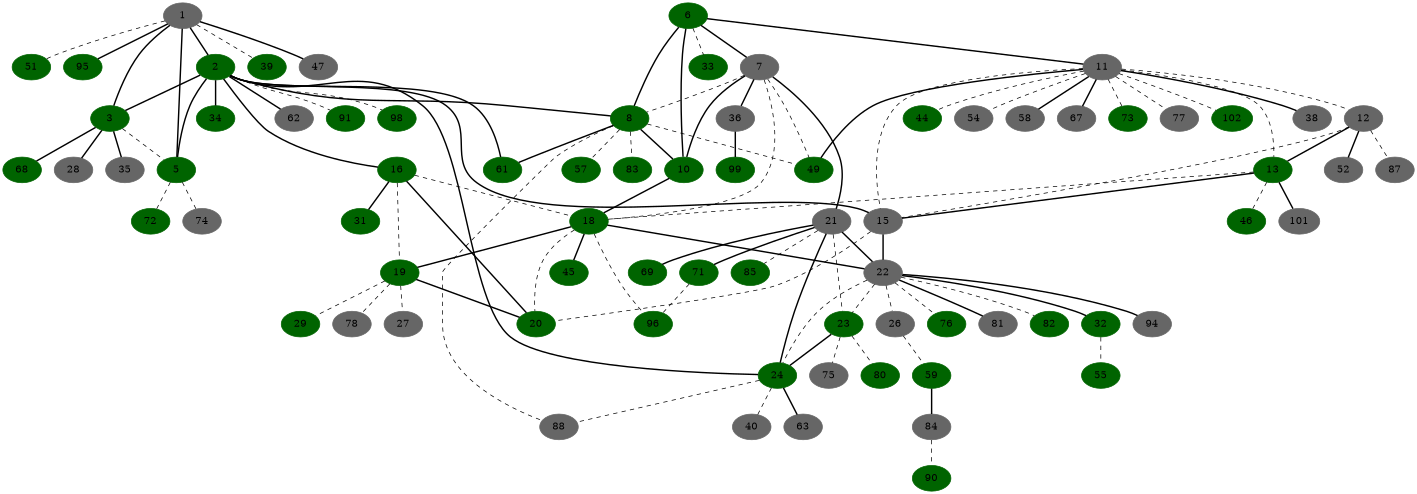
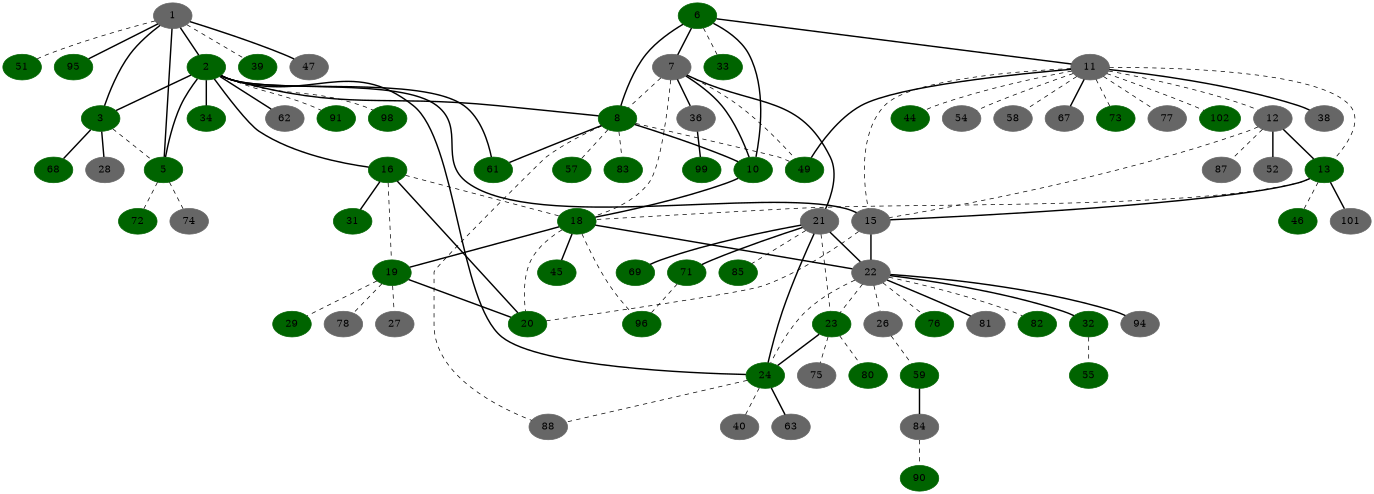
  graph {
    node [color=darkgreen style=filled]
    edge [style=bold]
    1 [color=gray40 super="+30"]
    2 [super="+4"]
    3 [super="+54"]
    5 [super="+100"]
    39
    47 [color=gray40]
    51
    95
    8 [super="+97"]
    15 [color=gray40]
    16 [super="+17"]
    24 [super="+38"]
    34 [super="+56"]
    61 [super="+86"]
    62 [color=gray40]
    91
    98
    28 [color=gray40]
-   35 [color=gray40]
    68
    72
    74 [color=gray40]
    10 [super="+42"]
    49
    57
    83
    88 [color=gray40]
    20 [super="+70"]
    22 [color=gray40 super="+25"]
    18 [super="+79"]
    19 [super="+41"]
    31 [super="+89"]
    40 [color=gray40]
    63 [color=gray40]
    6 [super="+9"]
    7 [color=gray40 super="+66"]
    11 [color=gray40 super="+14"]
    33
    21 [color=gray40 super="+48"]
    36 [color=gray40 super="+93"]
    12 [color=gray40 super="+65"]
    13 [super="+64"]
    n43 [color=gray40 label=38]
    44 [super="+50"]
    n45 [color=gray40 label=54]
    58 [color=gray40]
    67 [color=gray40]
    73
    77 [color=gray40]
    102
    45
    96
    23 [super="+43"]
    69
    71
    85
    99
    52 [color=gray40]
    87 [color=gray40]
    46
    101 [color=gray40]
    94 [color=gray40]
    26 [color=gray40]
    32
    76
    81 [color=gray40]
    82
    27 [color=gray40]
    29
    78 [color=gray40]
    75 [color=gray40]
    80
    59 [super="+60"]
    55
    84 [color=gray40]
    90
    1 -- 2 [weight=2]
    1 -- 3
    1 -- 5
    1 -- 39 [style=dashed]
    1 -- 47
    1 -- 51 [style=dashed]
    1 -- 95
    2 -- 3 [weight=2]
    2 -- 5 [weight=2]
    2 -- 8
    2 -- 15
    2 -- 16
    2 -- 24
    2 -- 34
    2 -- 61
    2 -- 62
    2 -- 91 [style=dashed]
    2 -- 98 [style=dashed]
    3 -- 5 [style=dashed]
    3 -- 28
-   3 -- 35
    3 -- 68
    5 -- 72 [style=dashed]
    5 -- 74 [style=dashed]
    8 -- 61
    8 -- 10
    8 -- 49 [style=dashed]
    8 -- 57 [style=dashed]
    8 -- 83 [style=dashed]
    8 -- 88 [style=dashed]
    15 -- 20 [style=dashed]
    15 -- 22
    16 -- 20 [weight=2]
    16 -- 18 [style=dashed weight=2]
    16 -- 19 [style=dashed weight=2]
    16 -- 31
    24 -- 88 [style=dashed]
    24 -- 40 [style=dashed]
    24 -- 63
    10 -- 18
    22 -- 24 [style=dashed weight=2]
    22 -- 23 [style=dashed weight=2]
    22 -- 94
    22 -- 26 [style=dashed]
    22 -- 32
    22 -- 76 [style=dashed]
    22 -- 81
    22 -- 82 [style=dashed]
    18 -- 20 [style=dashed]
    18 -- 22
    18 -- 19
    18 -- 45
    18 -- 96 [style=dashed]
    19 -- 20
    19 -- 27 [style=dashed]
    19 -- 29 [style=dashed]
    19 -- 78 [style=dashed]
    6 -- 8 [weight=2]
    6 -- 10 [weight=2]
    6 -- 7 [weight=2]
    6 -- 11
    6 -- 33 [style=dashed]
    7 -- 8 [style=dashed]
    7 -- 10
    7 -- 49 [style=dashed]
    7 -- 18 [style=dashed]
    7 -- 21 [weight=2]
    7 -- 36
    11 -- 15 [style=dashed weight=2]
    11 -- 49
    11 -- 12 [style=dashed weight=2]
    11 -- 13 [style=dashed weight=2]
    11 -- n43
    11 -- 44 [style=dashed]
    11 -- n45 [style=dashed]
-   11 -- 58
+   11 -- 58 [style=dashed]
    11 -- 67
    11 -- 73 [style=dashed]
    11 -- 77 [style=dashed]
    11 -- 102 [style=dashed]
    21 -- 24
    21 -- 22 [weight=2]
    21 -- 23 [style=dashed]
    21 -- 69
    21 -- 71
    21 -- 85 [style=dashed]
    36 -- 99
    12 -- 15 [style=dashed]
    12 -- 13
    12 -- 52
    12 -- 87 [style=dashed]
    13 -- 15
    13 -- 18 [style=dashed]
    13 -- 46 [style=dashed]
    13 -- 101
    23 -- 24
    23 -- 75 [style=dashed]
    23 -- 80 [style=dashed]
    71 -- 96 [style=dashed]
    26 -- 59 [style=dashed]
    32 -- 55 [style=dashed]
    59 -- 84
    84 -- 90 [style=dashed]
  }
